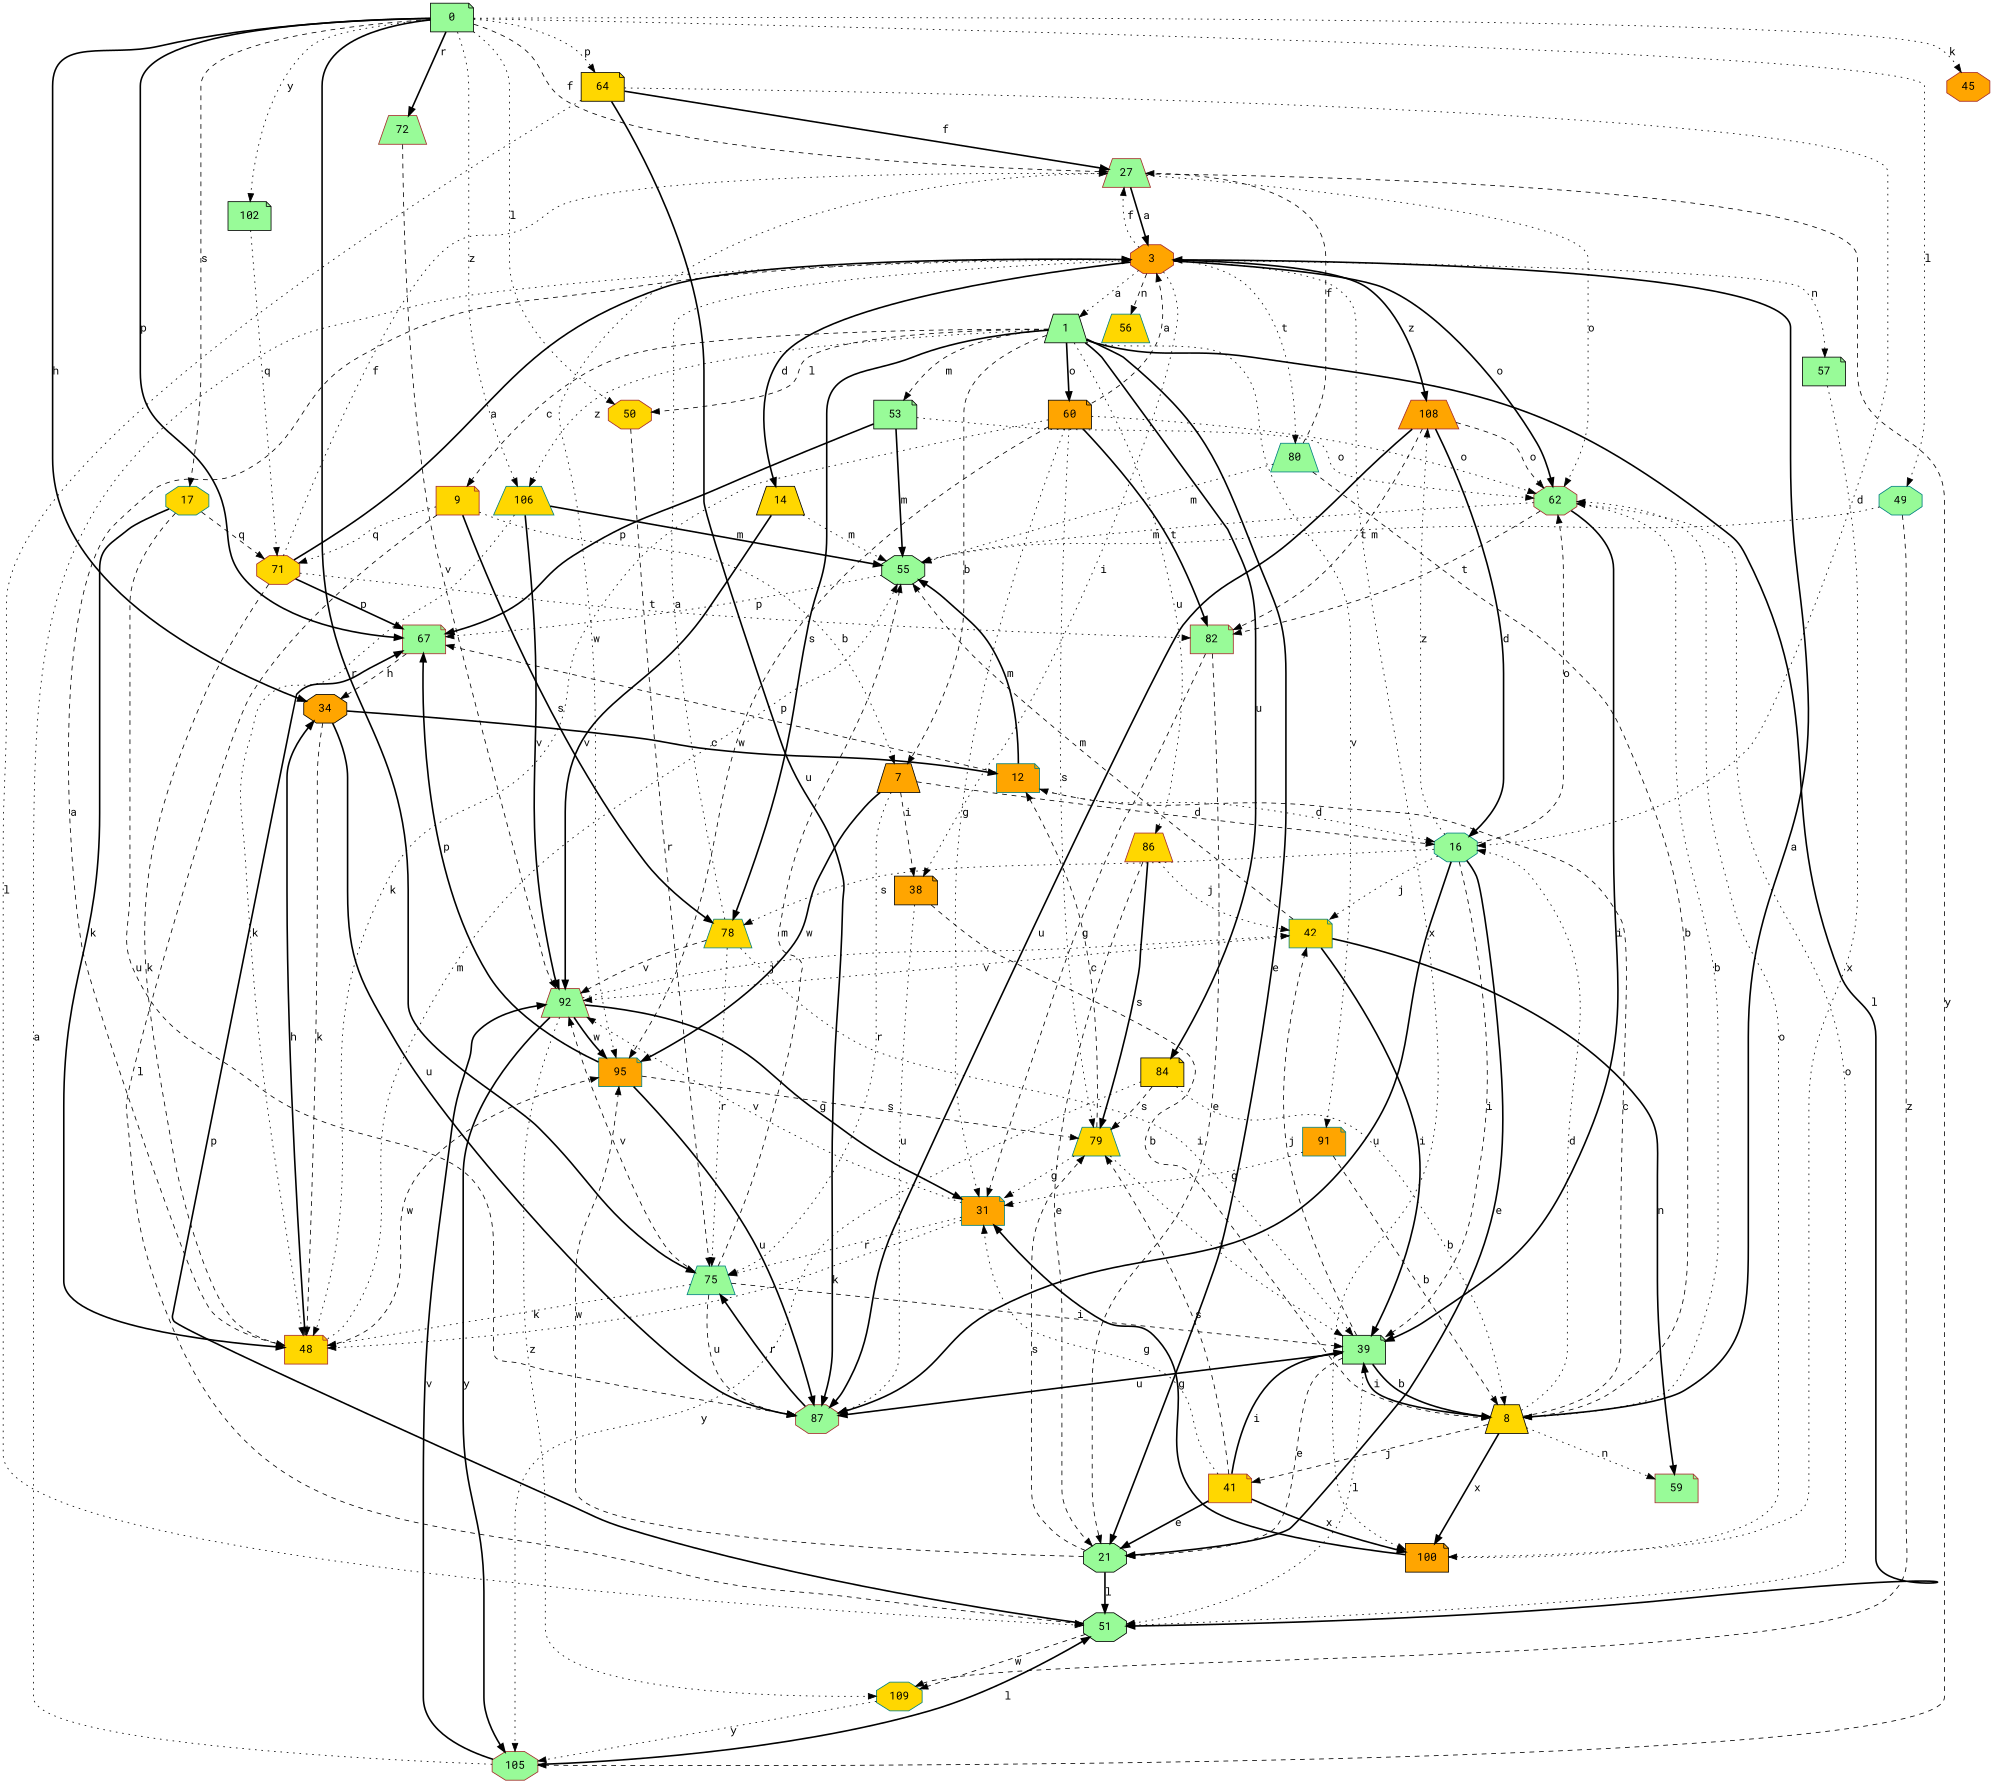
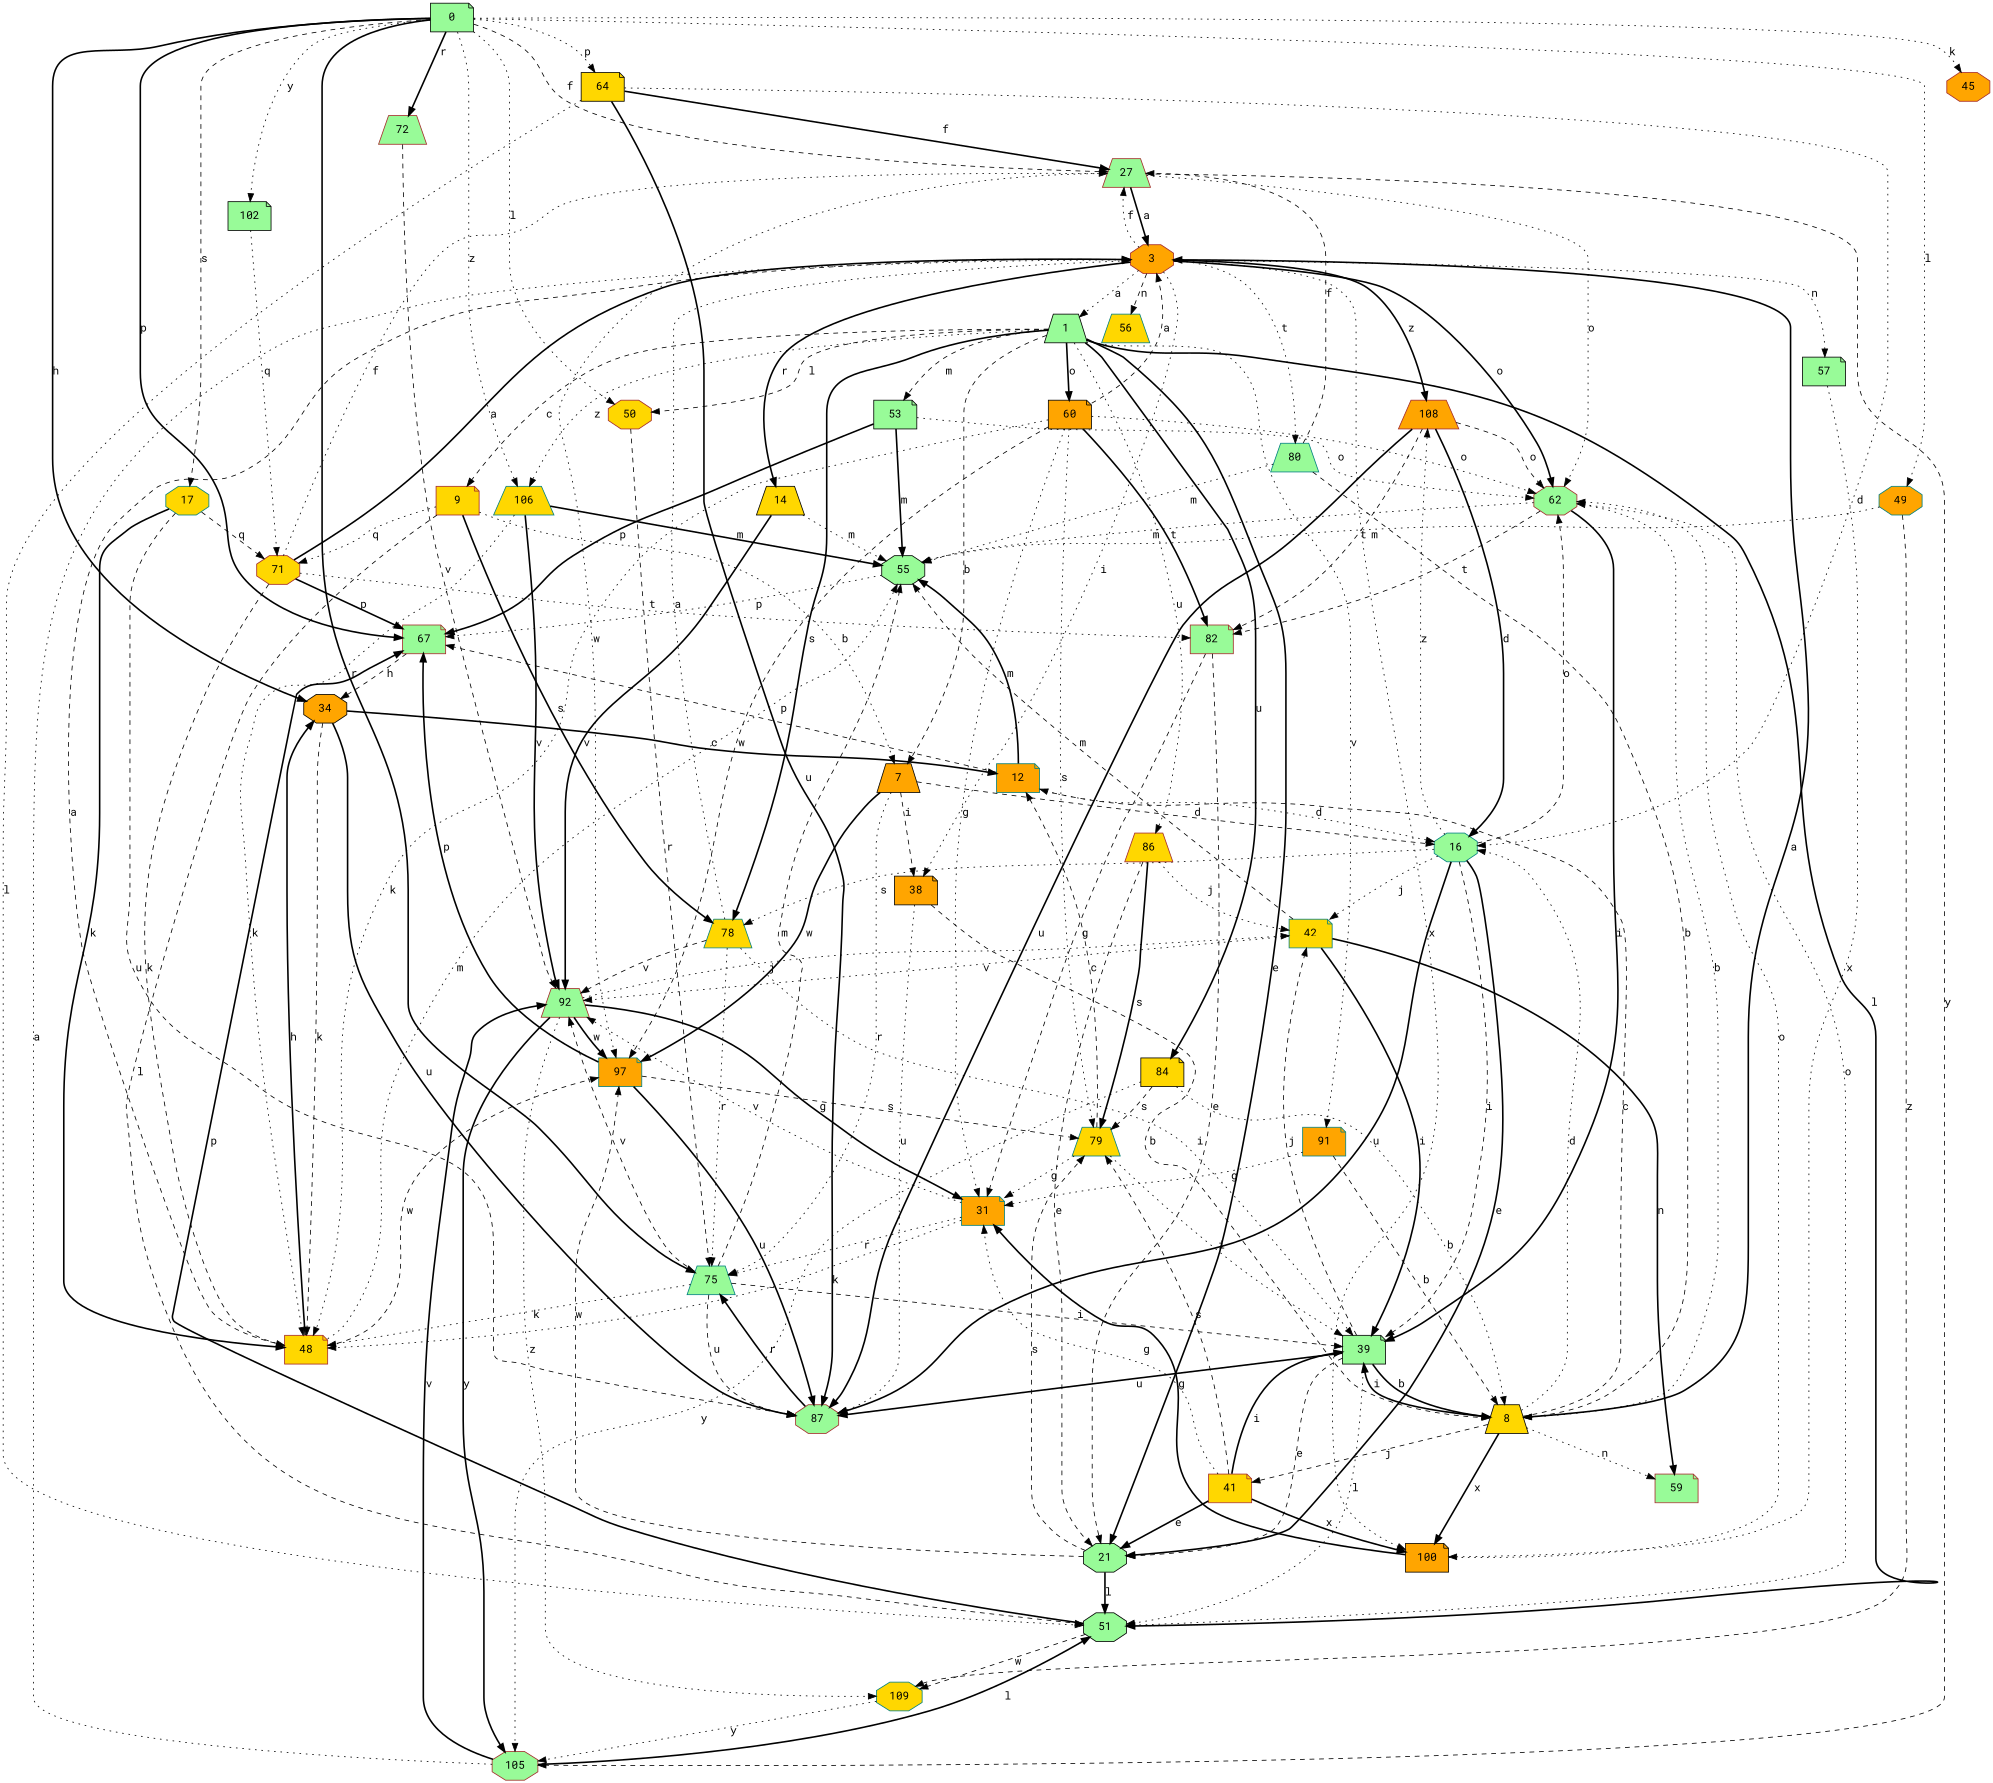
  strict digraph {
    fontname="Roboto Mono"
    node [color=brown fillcolor=palegreen fontname="Roboto Mono" shape=note style=filled]
    edge [fontname="Roboto Mono" style=dotted]
    27 [shape=trapezium]
    0 [color=black]
    34 [color=black fillcolor=orange shape=octagon]
    45 [fillcolor=orange shape=octagon]
-   49 [color=teal shape=octagon]
+   49 [color=teal fillcolor=orange shape=octagon]
    50 [fillcolor=gold shape=octagon]
    64 [color=black fillcolor=gold]
    67
    72 [shape=trapezium]
    75 [color=teal shape=trapezium]
    n11 [color=teal fillcolor=gold label=17 shape=octagon]
    102 [color=black]
    106 [color=teal fillcolor=gold shape=trapezium]
    3 [fillcolor=orange shape=octagon]
    62 [shape=octagon]
-   97 [color=teal fillcolor=orange label=95]
+   97 [color=teal fillcolor=orange]
    105 [shape=octagon]
    12 [color=teal fillcolor=orange]
    87 [shape=octagon]
    48 [fillcolor=gold]
    55 [color=black shape=octagon]
    109 [color=teal fillcolor=gold shape=octagon]
    51 [color=black shape=octagon]
    16 [color=teal shape=octagon]
    92 [shape=trapezium]
    39 [color=black]
    71 [fillcolor=gold shape=octagon]
    1 [color=black shape=trapezium]
    7 [color=black fillcolor=orange shape=trapezium]
    9 [fillcolor=gold]
    21 [color=black shape=octagon]
    53 [color=black]
    60 [color=black fillcolor=orange]
    78 [color=teal fillcolor=gold shape=trapezium]
    84 [color=black fillcolor=gold]
    86 [fillcolor=gold shape=trapezium]
    91 [color=teal fillcolor=orange]
    38 [color=black fillcolor=orange]
    79 [color=teal fillcolor=gold shape=trapezium]
    31 [color=teal fillcolor=orange]
    82
    8 [color=black fillcolor=gold shape=trapezium]
    42 [color=teal fillcolor=gold]
    14 [color=black fillcolor=gold shape=trapezium]
    56 [color=teal fillcolor=gold shape=trapezium]
    57 [color=black]
    80 [color=teal shape=trapezium]
    100 [color=black fillcolor=orange]
    108 [fillcolor=orange shape=trapezium]
    41 [fillcolor=gold]
    59
    27 -> 3 [label=a style=bold]
    27 -> 62 [label=o]
    27 -> 97 [label=w]
    27 -> 105 [label=y style=dashed]
    0 -> 27 [label=f style=dashed]
    0 -> 34 [label=h style=bold]
    0 -> 45 [label=k]
    0 -> 49 [label=l]
    0 -> 50 [label=l]
    0 -> 64 [label=p]
    0 -> 67 [label=p style=bold]
    0 -> 72 [label=r style=bold]
    0 -> 75 [label=r style=bold]
    0 -> n11 [label=s style=dashed]
    0 -> 102 [label=y]
    0 -> 106 [label=z]
    34 -> 12 [label=c style=bold]
    34 -> 87 [label=u style=bold]
    34 -> 48 [label=k style=dashed]
    49 -> 55 [label=m]
    49 -> 109 [label=z style=dashed]
    50 -> 75 [label=r style=dashed]
    64 -> 27 [label=f style=bold]
    64 -> 87 [label=u style=bold]
    64 -> 51 [label=l]
    64 -> 16 [label=d]
    67 -> 34 [label=h style=dashed]
    72 -> 92 [label=v style=dashed]
    75 -> 87 [label=u style=dashed]
    75 -> 48 [label=k]
    75 -> 55 [label=m style=dashed]
    75 -> 92 [label=v style=dashed]
    75 -> 39 [label=i style=dashed]
    n11 -> 87 [label=u style=dashed]
    n11 -> 48 [label=k style=bold]
    n11 -> 71 [label=q style=dashed]
    102 -> 71 [label=q]
    106 -> 48 [label=k]
    106 -> 55 [label=m style=bold]
    106 -> 92 [label=v style=bold]
    3 -> 27 [label=f]
    3 -> 62 [label=o style=bold]
    3 -> 1 [label=a]
    3 -> 38 [label=i]
-   3 -> 14 [label=d style=bold]
+   3 -> 14 [label=r style=bold]
    3 -> 56 [label=n style=dashed]
    3 -> 57 [label=n]
    3 -> 80 [label=t]
    3 -> 100 [label=x]
    3 -> 108 [label=z style=bold]
    62 -> 55 [label=m]
    62 -> 39 [label=i style=bold]
    62 -> 82 [label=t style=dashed]
    62 -> 8 [label=b]
    97 -> 67 [label=p style=bold]
    97 -> 87 [label=u style=bold]
    97 -> 79 [label=s style=dashed]
    105 -> 3 [label=a]
    105 -> 51 [label=l style=bold]
    105 -> 92 [label=v style=bold]
    12 -> 67 [label=p style=dashed]
    12 -> 55 [label=m style=bold]
    12 -> 16 [label=d]
    87 -> 75 [label=r style=bold]
    48 -> 34 [label=h style=bold]
    48 -> 3 [label=a style=dashed]
    48 -> 97 [label=w style=dashed]
    48 -> 55 [label=m]
    55 -> 67 [label=p]
    109 -> 105 [label=y]
    51 -> 67 [label=p style=bold]
    51 -> 62 [label=o]
    51 -> 109 [label=w style=dashed]
    16 -> 62 [label=o style=dashed]
    16 -> 87 [label=u style=bold]
    16 -> 39 [label=i style=dashed]
    16 -> 21 [label=e style=bold]
    16 -> 78 [label=s]
    16 -> 42 [label=j]
    16 -> 108 [label=z]
    92 -> 97 [label=w style=bold]
    92 -> 105 [label=y style=bold]
    92 -> 109 [label=z]
    92 -> 31 [label=g style=bold]
    92 -> 42 [label=j]
    39 -> 87 [label=u style=bold]
    39 -> 51 [label=l]
    39 -> 21 [label=e style=dashed]
    39 -> 8 [label=b style=bold]
    39 -> 42 [label=j style=dashed]
    71 -> 27 [label=f]
    71 -> 67 [label=p style=bold]
    71 -> 3 [label=a style=bold]
    71 -> 48 [label=k style=dashed]
    71 -> 82 [label=t]
    1 -> 50 [label=l style=dashed]
    1 -> 106 [label=z]
    1 -> 51 [label=l style=bold]
    1 -> 7 [label=b style=dashed]
    1 -> 9 [label=c style=dashed]
    1 -> 21 [label=e style=bold]
    1 -> 53 [label=m style=dashed]
    1 -> 60 [label=o style=bold]
    1 -> 78 [label=s style=bold]
    1 -> 84 [label=u style=bold]
    1 -> 86 [label=u]
    1 -> 91 [label=v]
    7 -> 75 [label=r]
    7 -> 97 [label=w style=bold]
    7 -> 16 [label=d style=dashed]
    7 -> 38 [label=i style=dashed]
    9 -> 51 [label=l style=dashed]
    9 -> 71 [label=q]
    9 -> 7 [label=b]
    9 -> 78 [label=s style=bold]
    21 -> 97 [label=w style=dashed]
    21 -> 51 [label=l style=bold]
    21 -> 79 [label=s style=dashed]
    53 -> 67 [label=p style=bold]
    53 -> 62 [label=o]
    53 -> 55 [label=m style=bold]
    60 -> 3 [label=a style=dashed]
    60 -> 62 [label=o]
    60 -> 97 [label=w style=dashed]
    60 -> 48 [label=k]
    60 -> 79 [label=s]
    60 -> 31 [label=g]
    60 -> 82 [label=t style=bold]
    78 -> 75 [label=r]
    78 -> 3 [label=a]
    78 -> 92 [label=v style=dashed]
    78 -> 39 [label=i]
    84 -> 105 [label=y]
    84 -> 79 [label=s style=dashed]
    84 -> 8 [label=b]
    86 -> 21 [label=e style=dashed]
    86 -> 79 [label=s style=bold]
    86 -> 42 [label=j]
    91 -> 31 [label=g]
    91 -> 8 [label=b style=dashed]
    38 -> 87 [label=u]
    38 -> 8 [label=b style=dashed]
    79 -> 12 [label=c style=dashed]
    79 -> 39 [label=i]
    79 -> 31 [label=g]
    31 -> 75 [label=r]
    31 -> 48 [label=k]
    31 -> 92 [label=v]
    82 -> 21 [label=e style=dashed]
    82 -> 31 [label=g style=dashed]
    8 -> 3 [label=a style=bold]
    8 -> 12 [label=c style=dashed]
    8 -> 16 [label=d]
    8 -> 39 [label=i style=bold]
    8 -> 100 [label=x style=bold]
    8 -> 41 [label=j style=dashed]
    8 -> 59 [label=n]
    42 -> 55 [label=m style=dashed]
    42 -> 92 [label=v]
    42 -> 39 [label=i style=bold]
    42 -> 59 [label=n style=bold]
    14 -> 55 [label=m]
    14 -> 92 [label=v style=bold]
    57 -> 100 [label=x]
    80 -> 27 [label=f style=dashed]
    80 -> 55 [label=m]
    80 -> 8 [label=b style=dashed]
    100 -> 62 [label=o]
    100 -> 31 [label=g style=bold]
    108 -> 62 [label=o style=dashed]
    108 -> 87 [label=u style=bold]
    108 -> 16 [label=d style=bold]
    108 -> 82 [label=t style=dashed]
    41 -> 39 [label=i style=bold]
    41 -> 21 [label=e style=bold]
    41 -> 79 [label=s style=dashed]
    41 -> 31 [label=g]
    41 -> 100 [label=x style=bold]
  }
